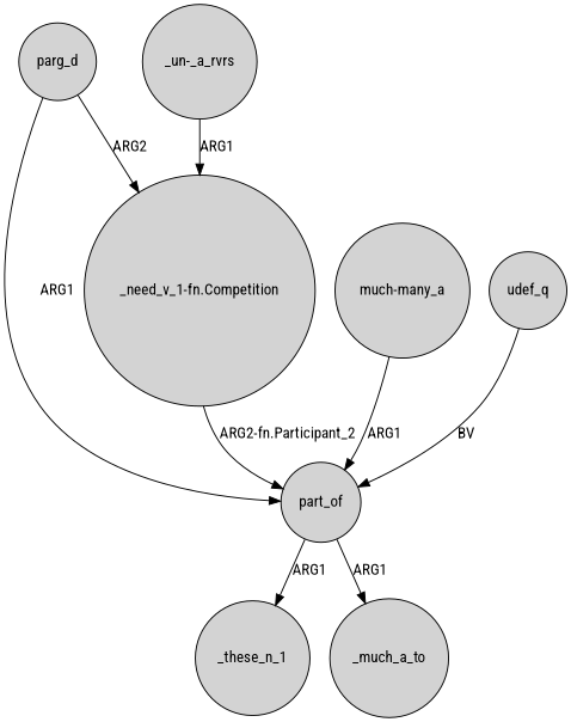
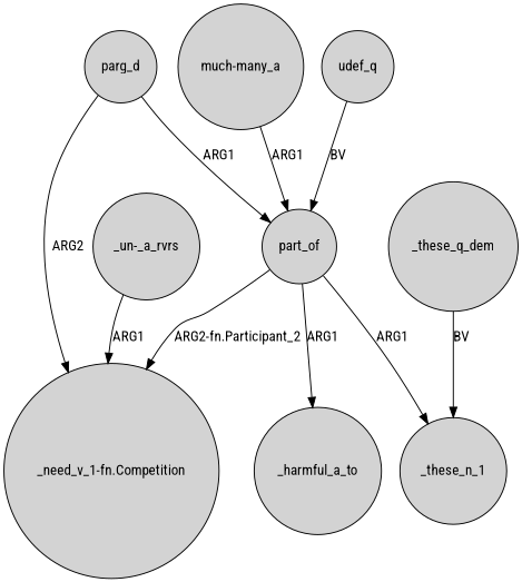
  digraph {
    fontname="Roboto Condensed"
    node [fontname="Roboto Condensed" shape=circle style=filled]
    edge [fontname="Roboto Condensed"]
    parg_d
    "_need_v_1-fn.Competition"
    part_of
    n4 [label=_these_n_1]
-   _harmful_a_to [label=_much_a_to]
+   _harmful_a_to
    "much-many_a"
    "_un-_a_rvrs"
    udef_q
+   _these_q_dem
    parg_d -> "_need_v_1-fn.Competition" [label=ARG2]
    parg_d -> part_of [label=ARG1]
-   "_need_v_1-fn.Competition" -> part_of [label="ARG2-fn.Participant_2"]
+   part_of -> "_need_v_1-fn.Competition" [label="ARG2-fn.Participant_2"]
    part_of -> n4 [label=ARG1]
    part_of -> _harmful_a_to [label=ARG1]
    "much-many_a" -> part_of [label=ARG1]
    "_un-_a_rvrs" -> "_need_v_1-fn.Competition" [label=ARG1]
    udef_q -> part_of [label=BV]
+   _these_q_dem -> n4 [label=BV]
  }
